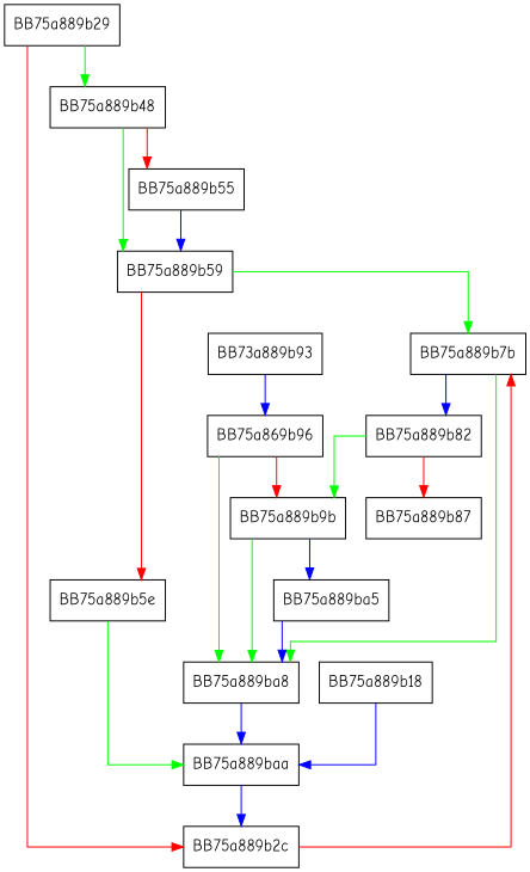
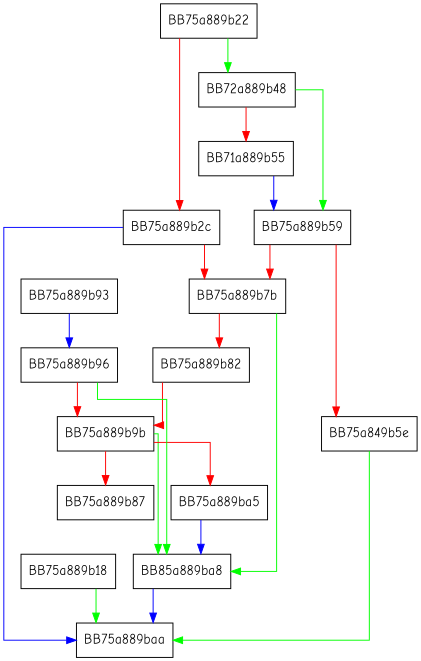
  digraph {
    fontname="Comic Neue"
    splines=ortho
    node [fontname="Comic Neue" shape=box]
    edge [color=green fontname="Comic Neue"]
-   BB75a889b22 [label=BB75a889b29]
-   BB75a889b48
+   BB75a889b22
+   BB75a889b48 [label=BB72a889b48]
    BB75a889b2c
    BB75a889b18
    BB75a889baa
    BB75a889b59
-   BB75a889b55
+   BB75a889b55 [label=BB71a889b55]
    BB75a889b7b
-   BB75a889b5e
-   BB75a889ba8
+   BB75a889b5e [label=BB75a849b5e]
+   BB75a889ba8 [label=BB85a889ba8]
    BB75a889b82
    BB75a889b9b
    BB75a889b87
    BB75a889ba5
-   BB75a889b96 [label=BB75a869b96]
-   BB75a889b93 [label=BB73a889b93]
+   BB75a889b96
+   BB75a889b93
    BB75a889b22 -> BB75a889b48
    BB75a889b22 -> BB75a889b2c [color=red]
    BB75a889b48 -> BB75a889b59
    BB75a889b48 -> BB75a889b55 [color=red]
-   BB75a889baa -> BB75a889b2c [color=blue]
+   BB75a889b2c -> BB75a889baa [color=blue]
    BB75a889b2c -> BB75a889b7b [color=red]
-   BB75a889b18 -> BB75a889baa [color=blue]
-   BB75a889b59 -> BB75a889b7b
+   BB75a889b18 -> BB75a889baa
+   BB75a889b59 -> BB75a889b7b [color=red]
    BB75a889b59 -> BB75a889b5e [color=red]
    BB75a889b55 -> BB75a889b59 [color=blue]
    BB75a889b7b -> BB75a889ba8
-   BB75a889b7b -> BB75a889b82 [color=blue]
+   BB75a889b7b -> BB75a889b82 [color=red]
    BB75a889b5e -> BB75a889baa
    BB75a889ba8 -> BB75a889baa [color=blue]
-   BB75a889b82 -> BB75a889b9b
-   BB75a889b82 -> BB75a889b87 [color=red]
+   BB75a889b82 -> BB75a889b9b [color=red]
+   BB75a889b9b -> BB75a889b87 [color=red]
    BB75a889b9b -> BB75a889ba8
-   BB75a889b9b -> BB75a889ba5 [color=blue]
+   BB75a889b9b -> BB75a889ba5 [color=red]
    BB75a889ba5 -> BB75a889ba8 [color=blue]
    BB75a889b96 -> BB75a889ba8
    BB75a889b96 -> BB75a889b9b [color=red]
    BB75a889b93 -> BB75a889b96 [color=blue]
  }
